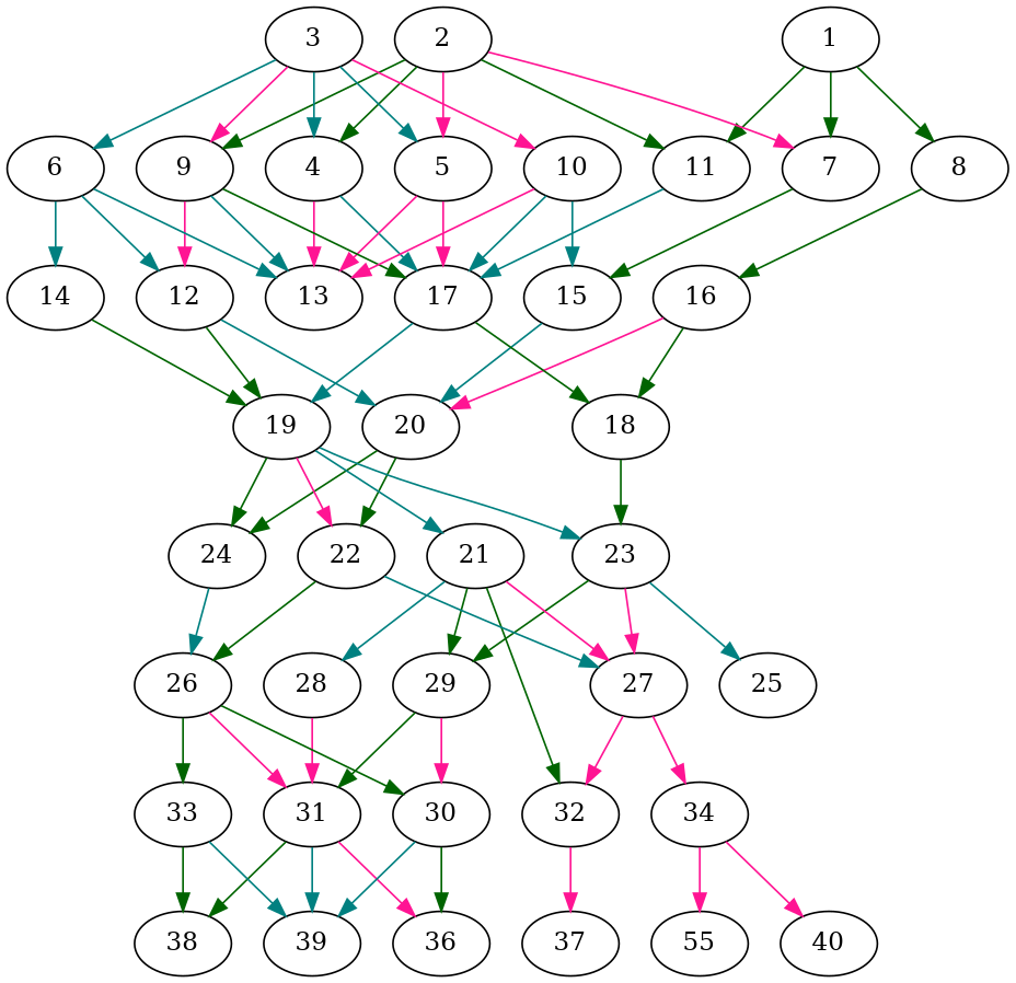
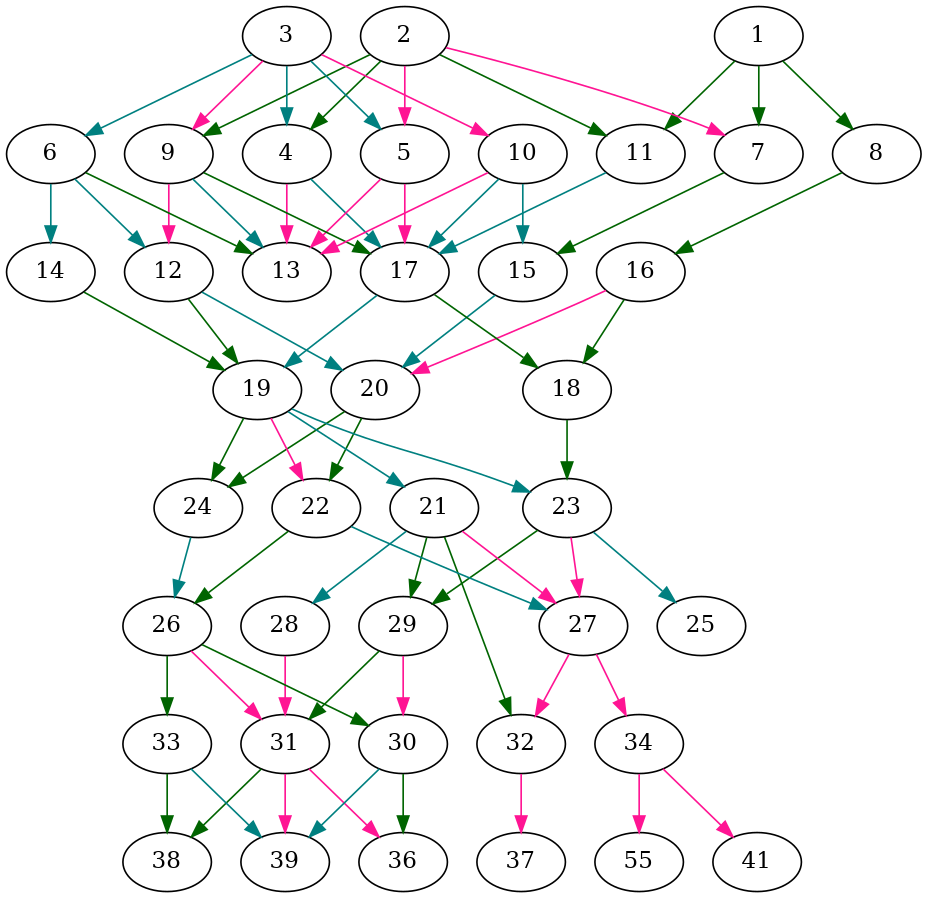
  digraph {
    node [alpha=0.01]
    edge [color=darkgreen]
    1 [alpha=0.16 expect_size=44109824]
    7 [alpha=0.07 expect_size=19781632]
    8 [alpha=0.08 expect_size=25922560]
    11 [alpha=0.17 expect_size=27329536]
    15 [alpha=0.14 expect_size=50324480]
    16 [expect_size=19225600]
    17 [alpha=0.03 expect_size=12198912]
    20 [alpha=0.18 expect_size=22446080]
    18 [alpha=0.16 expect_size=29353984]
    19 [alpha=0.03 expect_size=47733760]
    2 [expect_size=28809216]
    4 [alpha=0.00 expect_size=29773824]
    5 [alpha=0.07 expect_size=11797504]
    9 [alpha=0.09 expect_size=24166400]
    13 [alpha=0.02 expect_size=20438016]
    6 [alpha=0.17 expect_size=15187968]
    12 [alpha=0.19 expect_size=18683904]
    14 [alpha=0.00 expect_size=49229824]
    3 [alpha=0.12 expect_size=47805440]
    10 [alpha=0.18 expect_size=38812672]
    23 [alpha=0.11 expect_size=8988672]
    21 [alpha=0.09 expect_size=18405376]
    22 [alpha=0.11 expect_size=10785792]
    24 [expect_size=14409728]
    27 [alpha=0.14 expect_size=50886656]
    29 [alpha=0.06 expect_size=47909888]
    25 [alpha=0.14 expect_size=15495168]
    28 [alpha=0.06 expect_size=9830400]
    32 [alpha=0.14 expect_size=23607296]
    26 [alpha=0.11 expect_size=47706112]
    34 [alpha=0.04 expect_size=28243968]
    31 [alpha=0.04 expect_size=48529408]
    30 [expect_size=6671360]
    33 [alpha=0.09 expect_size=49844224]
    37 [alpha=0.19 expect_size=41966592]
    n36 [alpha=0.17 expect_size=30524416 label=55]
-   40 [expect_size=11137024]
+   40 [expect_size=11137024 label=41]
    36 [alpha=0.17 expect_size=16055296]
    39 [alpha=0.03 expect_size=43298816]
    38 [alpha=0.12 expect_size=28426240]
    1 -> 7
    1 -> 8
    1 -> 11
    7 -> 15
    8 -> 16
    11 -> 17 [color=teal]
    15 -> 20 [color=teal]
    16 -> 20 [color=deeppink]
    16 -> 18
    17 -> 18
    17 -> 19 [color=teal]
    20 -> 22
    20 -> 24
    18 -> 23
    19 -> 23 [color=teal]
    19 -> 21 [color=teal]
    19 -> 22 [color=deeppink]
    19 -> 24
    2 -> 7 [color=deeppink]
    2 -> 11
    2 -> 4
    2 -> 5 [color=deeppink]
    2 -> 9
    4 -> 17 [color=teal]
    4 -> 13 [color=deeppink]
    5 -> 17 [color=deeppink]
    5 -> 13 [color=deeppink]
    9 -> 17
    9 -> 13 [color=teal]
    9 -> 12 [color=deeppink]
-   6 -> 13 [color=teal]
+   6 -> 13
    6 -> 12 [color=teal]
    6 -> 14 [color=teal]
    12 -> 20 [color=teal]
    12 -> 19
    14 -> 19
    3 -> 4 [color=teal]
    3 -> 5 [color=teal]
    3 -> 9 [color=deeppink]
    3 -> 6 [color=teal]
    3 -> 10 [color=deeppink]
    10 -> 15 [color=teal]
    10 -> 17 [color=teal]
    10 -> 13 [color=deeppink]
    23 -> 27 [color=deeppink]
    23 -> 29
    23 -> 25 [color=teal]
    21 -> 27 [color=deeppink]
    21 -> 29
    21 -> 28 [color=teal]
    21 -> 32
    22 -> 27 [color=teal]
    22 -> 26
    24 -> 26 [color=teal]
    27 -> 32 [color=deeppink]
    27 -> 34 [color=deeppink]
    29 -> 31
    29 -> 30 [color=deeppink]
    28 -> 31 [color=deeppink]
    32 -> 37 [color=deeppink]
    26 -> 31 [color=deeppink]
    26 -> 30
    26 -> 33
    34 -> n36 [color=deeppink]
    34 -> 40 [color=deeppink]
    31 -> 36 [color=deeppink]
-   31 -> 39 [color=teal]
+   31 -> 39 [color=deeppink]
    31 -> 38
    30 -> 36
    30 -> 39 [color=teal]
    33 -> 39 [color=teal]
    33 -> 38
  }
